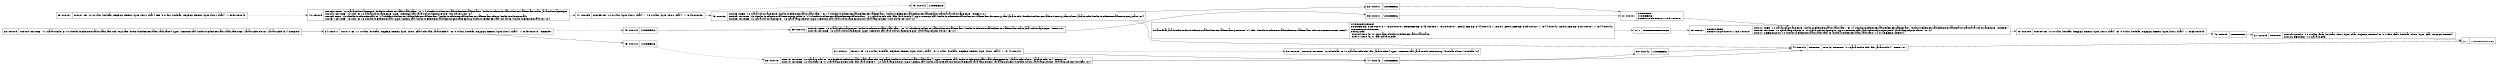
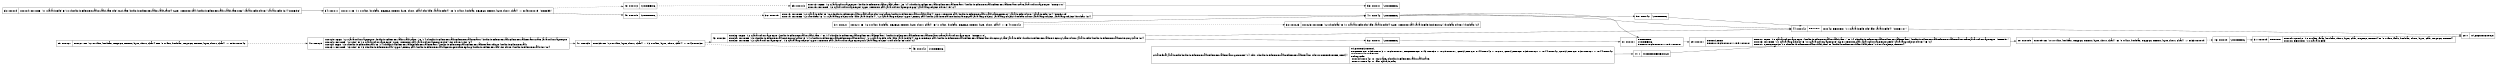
  digraph {
    rankdir=LR
    node [shape=record]
    n1 [label="{27\:\ ?|MTH_ENTER_BLOCK\l}"]
    n2 [label="{29\:\ 0x0001|LOOP_START\lLOOP:0: B:29:0x0001\-\>B:51:0x0001\l|0x0001: IGET  (r0 I:java.util.ArrayDeque\<kotlin.io.FileTreeWalk$WalkState\>) = (r4 I:kotlin.io.FileTreeWalk$FileTreeWalkIterator) kotlin.io.FileTreeWalk.FileTreeWalkIterator.state java.util.ArrayDeque  (LINE:97)\l0x0003: INVOKE  (r0 I:java.lang.Object) = (r0 I:java.util.ArrayDeque) type: VIRTUAL call: java.util.ArrayDeque.peek():java.lang.Object A[MD:():E (c)]\l0x0007: CHECK_CAST (r0 I:kotlin.io.FileTreeWalk$WalkState) = (kotlin.io.FileTreeWalk$WalkState) (r0 I:??[OBJECT, ARRAY]) \l}"]
    n3 [label="{30\:\ 0x0009|0x0009: IF  (r0 I:??[int, boolean, OBJECT, ARRAY, byte, short, char]) != (0 ??[int, boolean, OBJECT, ARRAY, byte, short, char])  \-\> B:33:0x000d \l}"]
    n4 [label="{46\:\ 0x000b|SYNTHETIC\l}"]
    n5 [label="{33\:\ 0x000d|0x000d: INVOKE  (r1 I:java.io.File) = (r0 I:kotlin.io.FileTreeWalk$WalkState A[D('topState' kotlin.io.FileTreeWalk$WalkState)]) type: VIRTUAL call: kotlin.io.FileTreeWalk.WalkState.step():java.io.File A[MD:():java.io.File (m)] (LINE:98)\l}"]
    n6 [label="{34\:\ 0x0011|0x0011: IF  (r1 I:??[int, boolean, OBJECT, ARRAY, byte, short, char] A[D('file' java.io.File)]) != (0 ??[int, boolean, OBJECT, ARRAY, byte, short, char])  \-\> B:45:0x0019  (LINE:99)\l}"]
    n7 [label="{31\:\ 0x000b|RETURN\l|0x000b: CONST  (r0 I:??[int, float, boolean, short, byte, char, OBJECT, ARRAY]) = (0 ??[int, float, boolean, short, byte, char, OBJECT, ARRAY]) \l0x000c: RETURN  (r0 I:java.io.File) \l}"]
    n8 [label="{45\:\ 0x0019|SYNTHETIC\l}"]
    n9 [label="{48\:\ 0x0013|SYNTHETIC\l}"]
    n10 [label="{36\:\ 0x0019|0x0019: INVOKE  (r2 I:java.io.File) = (r0 I:kotlin.io.FileTreeWalk$WalkState A[D('topState' kotlin.io.FileTreeWalk$WalkState)]) type: VIRTUAL call: kotlin.io.FileTreeWalk.WalkState.getRoot():java.io.File A[MD:():java.io.File (m)] (LINE:105)\l0x001d: INVOKE  (r2 I:boolean) = (r1 I:java.lang.Object A[D('file' java.io.File)]), (r2 I:java.lang.Object) type: STATIC call: kotlin.jvm.internal.Intrinsics.areEqual(java.lang.Object, java.lang.Object):boolean A[MD:(java.lang.Object, java.lang.Object):boolean (m)]\l}"]
    n11 [label="{35\:\ 0x0013|0x0013: IGET  (r2 I:java.util.ArrayDeque\<kotlin.io.FileTreeWalk$WalkState\>) = (r4 I:kotlin.io.FileTreeWalk$FileTreeWalkIterator) kotlin.io.FileTreeWalk.FileTreeWalkIterator.state java.util.ArrayDeque  (LINE:101)\l0x0015: INVOKE  (r2 I:java.util.ArrayDeque) type: VIRTUAL call: java.util.ArrayDeque.pop():java.lang.Object A[MD:():E (c)]\l}"]
    n12 [label="{47\:\ 0x0042|SYNTHETIC\l}"]
    n13 [label="{37\:\ 0x0021|0x0021: IF  (r2 I:??[int, boolean, OBJECT, ARRAY, byte, short, char]) != (0 ??[int, boolean, OBJECT, ARRAY, byte, short, char])  \-\> B:47:0x0042 \l}"]
    n14 [label="{38\:\ 0x0023|0x0023: INVOKE  (r2 I:boolean) = (r1 I:java.io.File A[D('file' java.io.File)]) type: VIRTUAL call: java.io.File.isDirectory():boolean A[MD:():boolean (c)]\l}"]
    n15 [label="{50\:\ 0x0042|SYNTHETIC\l}"]
    n16 [label="{44\:\ 0x0042|RETURN\l|0x0042: RETURN  (r1 I:java.io.File A[D('file' java.io.File)])  (LINE:107)\l}"]
    n17 [label="{39\:\ 0x0027|0x0027: IF  (r2 I:??[int, boolean, OBJECT, ARRAY, byte, short, char]) == (0 ??[int, boolean, OBJECT, ARRAY, byte, short, char])  \-\> B:50:0x0042 \l}"]
    n18 [label="{40\:\ 0x0029|0x0029: IGET  (r2 I:java.util.ArrayDeque\<kotlin.io.FileTreeWalk$WalkState\>) = (r4 I:kotlin.io.FileTreeWalk$FileTreeWalkIterator) kotlin.io.FileTreeWalk.FileTreeWalkIterator.state java.util.ArrayDeque \l0x002b: INVOKE  (r2 I:int) = (r2 I:java.util.ArrayDeque) type: VIRTUAL call: java.util.ArrayDeque.size():int A[MD:():int (c)]\l0x002f: IGET  (r3 I:kotlin.io.FileTreeWalk) = (r4 I:kotlin.io.FileTreeWalk$FileTreeWalkIterator) kotlin.io.FileTreeWalk.FileTreeWalkIterator.this$0 kotlin.io.FileTreeWalk \l0x0031: INVOKE  (r3 I:int) = (r3 I:kotlin.io.FileTreeWalk) type: STATIC call: kotlin.io.FileTreeWalk.access$getMaxDepth$p(kotlin.io.FileTreeWalk):int A[MD:(kotlin.io.FileTreeWalk):int (m)]\l}"]
    n19 [label="{41\:\ 0x0035|0x0035: IF  (r2 I:??[int, byte, short, char]) \< (r3 I:??[int, byte, short, char])  \-\> B:43:0x0038 \l}"]
    n20 [label="{43\:\ 0x0038|0x0038: IGET  (r2 I:java.util.ArrayDeque\<kotlin.io.FileTreeWalk$WalkState\>) = (r4 I:kotlin.io.FileTreeWalk$FileTreeWalkIterator) kotlin.io.FileTreeWalk.FileTreeWalkIterator.state java.util.ArrayDeque  (LINE:110)\l0x003a: INVOKE  (r3 I:kotlin.io.FileTreeWalk$DirectoryState) = (r4 I:kotlin.io.FileTreeWalk$FileTreeWalkIterator), (r1 I:java.io.File A[D('file' java.io.File)]) type: DIRECT call: kotlin.io.FileTreeWalk.FileTreeWalkIterator.directoryState(java.io.File):kotlin.io.FileTreeWalk$DirectoryState A[MD:(java.io.File):kotlin.io.FileTreeWalk$DirectoryState (m)]\l0x003e: INVOKE  (r2 I:java.util.ArrayDeque), (r3 I:java.lang.Object) type: VIRTUAL call: java.util.ArrayDeque.push(java.lang.Object):void A[MD:(E):void (c)]\l}"]
    n21 [label="{49\:\ 0x0042|SYNTHETIC\l}"]
    n22 [label="{52\:\ 0x0001|SYNTHETIC\l}"]
    n23 [label="{51\:\ 0x0001|LOOP_END\lSYNTHETIC\lLOOP:0: B:29:0x0001\-\>B:51:0x0001\l}"]
-   n24 [label="{28\:\ ?|MTH_EXIT_BLOCK\l}"]
+   n24 [label="{28\:\ ?|USE_EXIT_BLOCK\l}"]
    n25 [label="{53\:\ 0x0001|SYNTHETIC\l}"]
    n26 [label="{private final java.io.File kotlin.io.FileTreeWalk.FileTreeWalkIterator.gotoNext((r4 'this' I:kotlin.io.FileTreeWalk$FileTreeWalkIterator A[IMMUTABLE_TYPE, THIS]))  | USE_LINES_HINTS\lBACK_EDGE: B:35:0x0013 \-\> B:29:0x0001, BACK_EDGE: B:43:0x0038 \-\> B:29:0x0001, CROSS_EDGE: B:44:0x0042 \-\> B:28:?, CROSS_EDGE: B:39:0x0027 \-\> B:44:0x0042, CROSS_EDGE: B:37:0x0021 \-\> B:44:0x0042\lINLINE_NOT_NEEDED\lDebug Info:\l  0x000d\-0x0042: r0 'topState' Lkotlin\/io\/FileTreeWalk$WalkState;\l  0x0011\-0x0042: r1 'file' Ljava\/io\/File;\l}"]
    n1 -> n2
    n2 -> n3
    n3 -> n4 [style=dashed]
    n4 -> n7
    n5 -> n6
    n6 -> n8
    n6 -> n9 [style=dashed]
    n7 -> n24
    n8 -> n10 [style=dashed]
-   n9 -> n11
+   n9 -> n11 [style=dashed]
    n10 -> n12
    n11 -> n25
    n12 -> n15
    n12 -> n16
    n13 -> n12
    n13 -> n14 [style=dashed]
    n15 -> n16
    n16 -> n24
    n17 -> n18 [style=dashed]
    n18 -> n19
    n19 -> n20
    n19 -> n21 [style=dashed]
    n20 -> n16
    n20 -> n22
    n22 -> n23
    n23 -> n2
-   n25 -> n23
+   n12 -> n23
    n26 -> n1
  }
